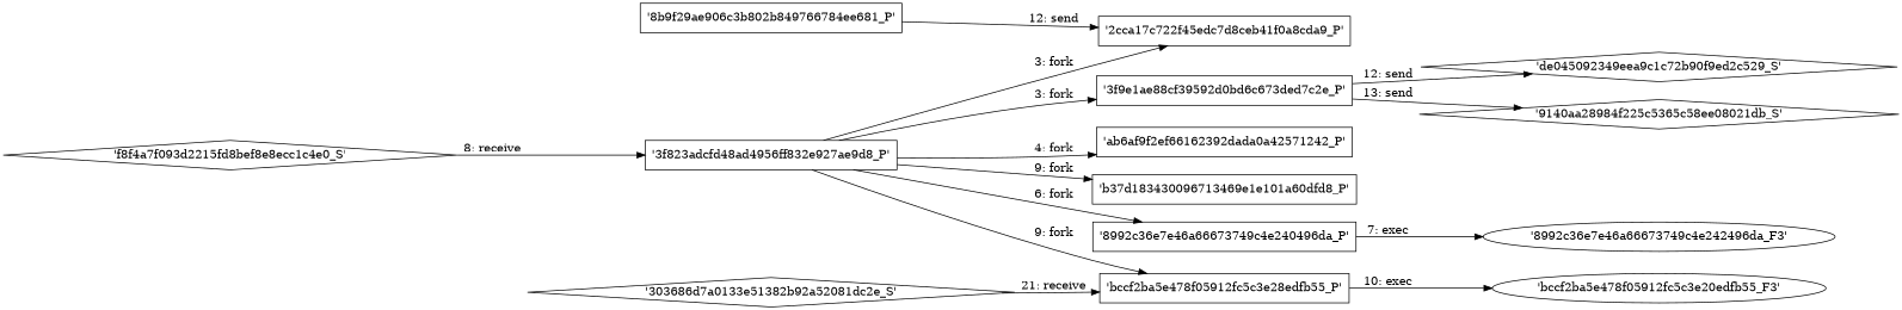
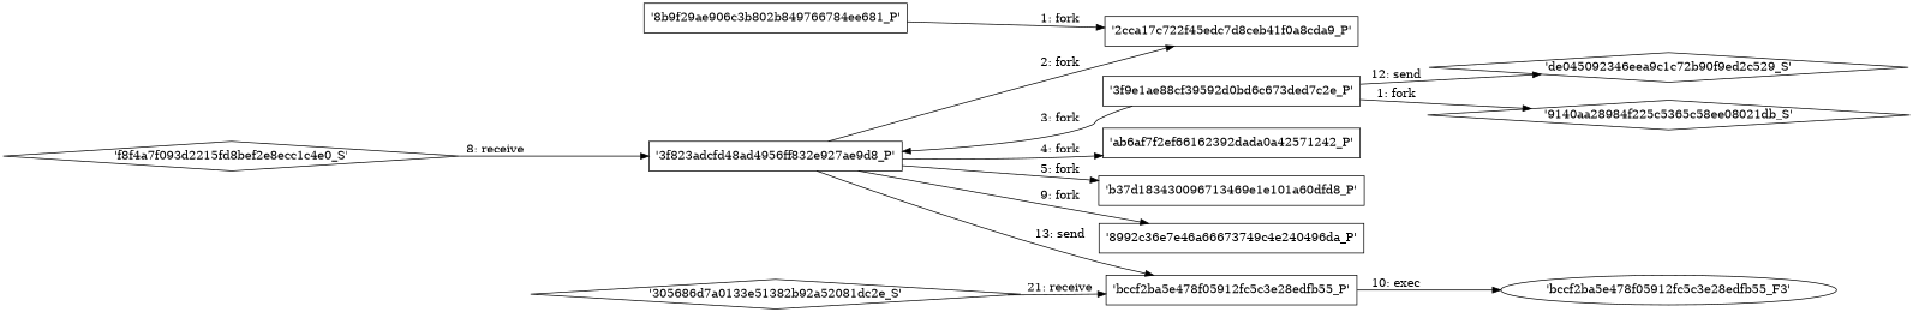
  digraph {
    engine=neato
    fixedsize=false
    fontsize=10
    nodesep=0.3
    rankdir=LR
    ranksep=0
    splines=true
    node [node_type=Process shape=box]
    "'8b9f29ae906c3b802b849766784ee681_P'"
    "'2cca17c722f45edc7d8ceb41f0a8cda9_P'"
    "'3f823adcfd48ad4956ff832e927ae9d8_P'"
    "'3f9e1ae88cf39592d0bd6c673ded7c2e_P'"
-   "'ab6af9f2ef66162392dada0a42571242_P'"
+   "'ab6af9f2ef66162392dada0a42571242_P'" [label="'ab6af7f2ef66162392dada0a42571242_P'"]
    "'b37d183430096713469e1e101a60dfd8_P'"
    n7 [label="'8992c36e7e46a66673749c4e240496da_P'"]
    "'bccf2ba5e478f05912fc5c3e28edfb55_P'"
-   "'de045092346eea9c1c72b90f9ed2c529_S'" [node_type=Socket shape=diamond label="'de045092349eea9c1c72b90f9ed2c529_S'"]
+   "'de045092346eea9c1c72b90f9ed2c529_S'" [node_type=Socket shape=diamond]
    "'9140aa28984f225c5365c58ee08021db_S'" [node_type=Socket shape=diamond]
-   "'8992c36e7e46a66673749c4e242496da_F3'" [node_type=File shape=ellipse]
-   "'bccf2ba5e478f05912fc5c3e28edfb55_F3'" [node_type=File shape=ellipse label="'bccf2ba5e478f05912fc5c3e20edfb55_F3'"]
-   "'f8f4a7f093d2215fd8bef8e8ecc1c4e0_S'" [node_type=Socket shape=diamond]
-   "'303686d7a0133e51382b92a52081dc2e_S'" [node_type=Socket shape=diamond]
-   "'8b9f29ae906c3b802b849766784ee681_P'" -> "'2cca17c722f45edc7d8ceb41f0a8cda9_P'" [label="12: send"]
-   "'3f823adcfd48ad4956ff832e927ae9d8_P'" -> "'2cca17c722f45edc7d8ceb41f0a8cda9_P'" [label="3: fork"]
-   "'3f823adcfd48ad4956ff832e927ae9d8_P'" -> "'3f9e1ae88cf39592d0bd6c673ded7c2e_P'" [label="3: fork"]
+   "'bccf2ba5e478f05912fc5c3e28edfb55_F3'" [node_type=File shape=ellipse]
+   "'f8f4a7f093d2215fd8bef8e8ecc1c4e0_S'" [node_type=Socket shape=diamond label="'f8f4a7f093d2215fd8bef2e8ecc1c4e0_S'"]
+   "'303686d7a0133e51382b92a52081dc2e_S'" [node_type=Socket shape=diamond label="'305686d7a0133e51382b92a52081dc2e_S'"]
+   "'8b9f29ae906c3b802b849766784ee681_P'" -> "'2cca17c722f45edc7d8ceb41f0a8cda9_P'" [label="1: fork"]
+   "'3f823adcfd48ad4956ff832e927ae9d8_P'" -> "'2cca17c722f45edc7d8ceb41f0a8cda9_P'" [label="2: fork"]
+   "'3f9e1ae88cf39592d0bd6c673ded7c2e_P'" -> "'3f823adcfd48ad4956ff832e927ae9d8_P'" [label="3: fork"]
    "'3f823adcfd48ad4956ff832e927ae9d8_P'" -> "'ab6af9f2ef66162392dada0a42571242_P'" [label="4: fork"]
-   "'3f823adcfd48ad4956ff832e927ae9d8_P'" -> "'b37d183430096713469e1e101a60dfd8_P'" [label="9: fork"]
-   "'3f823adcfd48ad4956ff832e927ae9d8_P'" -> n7 [label="6: fork"]
-   "'3f823adcfd48ad4956ff832e927ae9d8_P'" -> "'bccf2ba5e478f05912fc5c3e28edfb55_P'" [label="9: fork"]
+   "'3f823adcfd48ad4956ff832e927ae9d8_P'" -> "'b37d183430096713469e1e101a60dfd8_P'" [label="5: fork"]
+   "'3f823adcfd48ad4956ff832e927ae9d8_P'" -> n7 [label="9: fork"]
+   "'3f823adcfd48ad4956ff832e927ae9d8_P'" -> "'bccf2ba5e478f05912fc5c3e28edfb55_P'" [label="13: send"]
    "'3f9e1ae88cf39592d0bd6c673ded7c2e_P'" -> "'de045092346eea9c1c72b90f9ed2c529_S'" [label="12: send"]
-   "'3f9e1ae88cf39592d0bd6c673ded7c2e_P'" -> "'9140aa28984f225c5365c58ee08021db_S'" [label="13: send"]
-   n7 -> "'8992c36e7e46a66673749c4e242496da_F3'" [label="7: exec"]
+   "'3f9e1ae88cf39592d0bd6c673ded7c2e_P'" -> "'9140aa28984f225c5365c58ee08021db_S'" [label="1: fork"]
    "'bccf2ba5e478f05912fc5c3e28edfb55_P'" -> "'bccf2ba5e478f05912fc5c3e28edfb55_F3'" [label="10: exec"]
    "'f8f4a7f093d2215fd8bef8e8ecc1c4e0_S'" -> "'3f823adcfd48ad4956ff832e927ae9d8_P'" [label="8: receive"]
    "'303686d7a0133e51382b92a52081dc2e_S'" -> "'bccf2ba5e478f05912fc5c3e28edfb55_P'" [label="21: receive"]
  }
